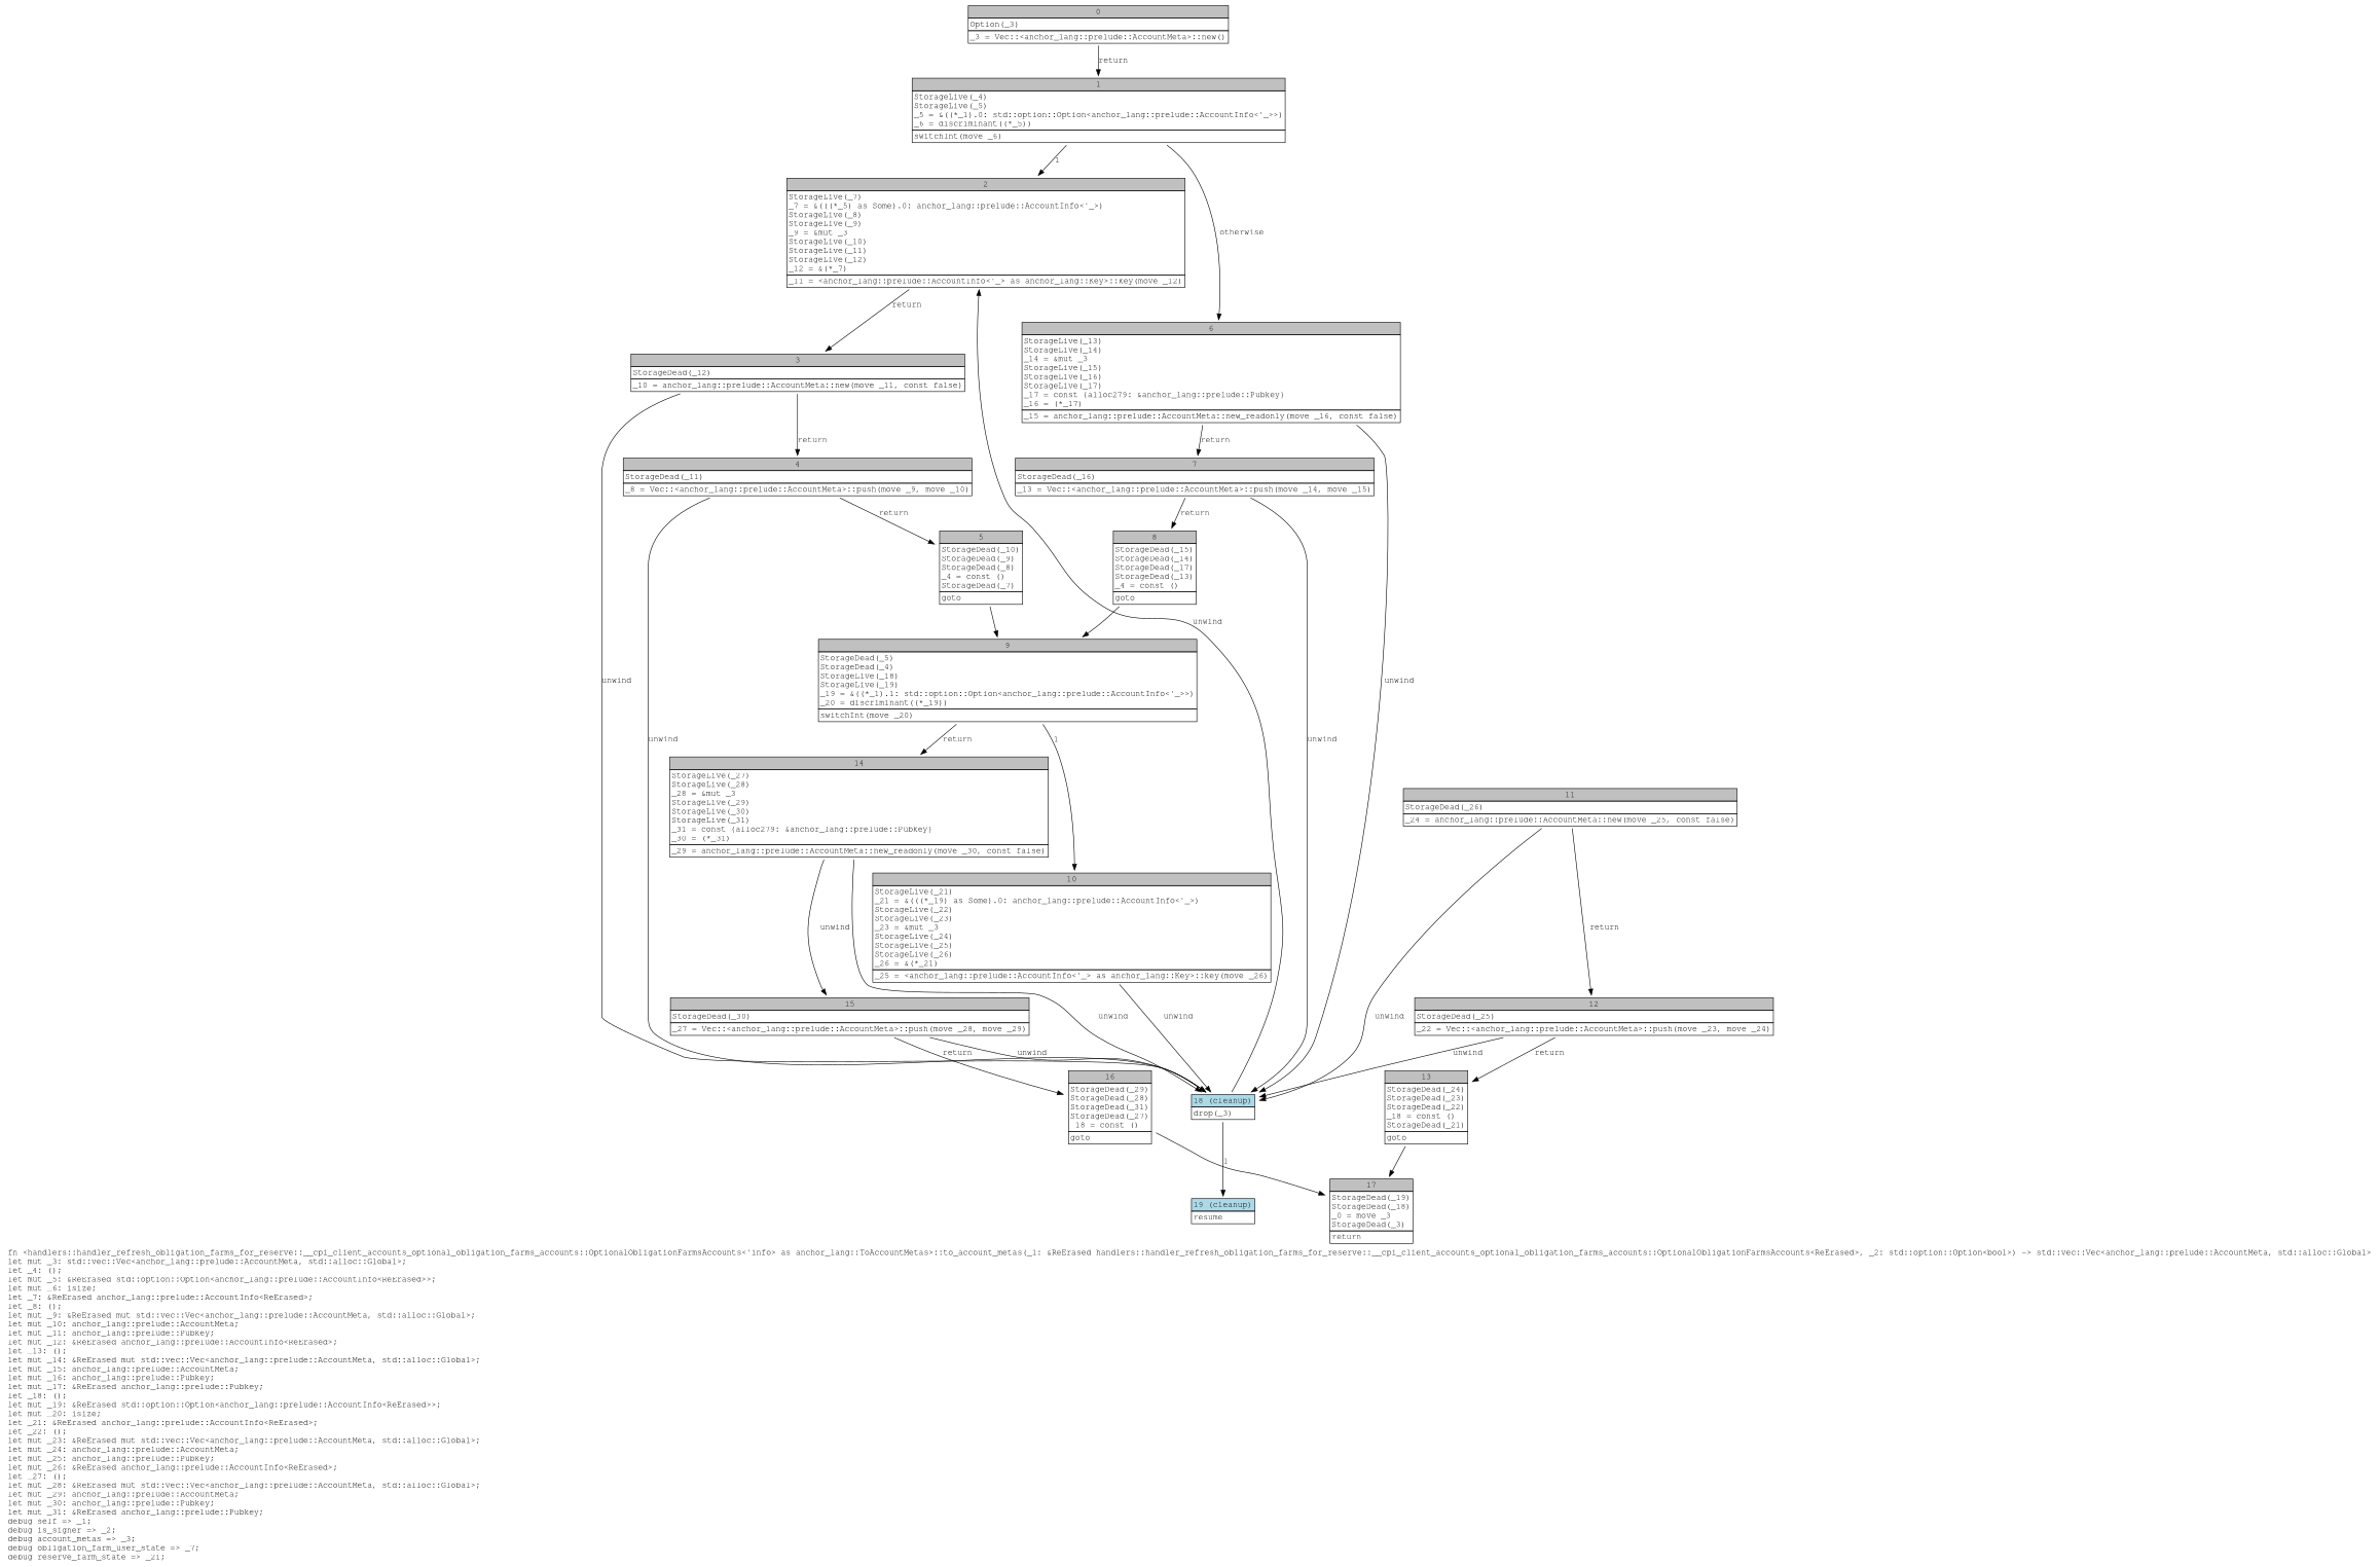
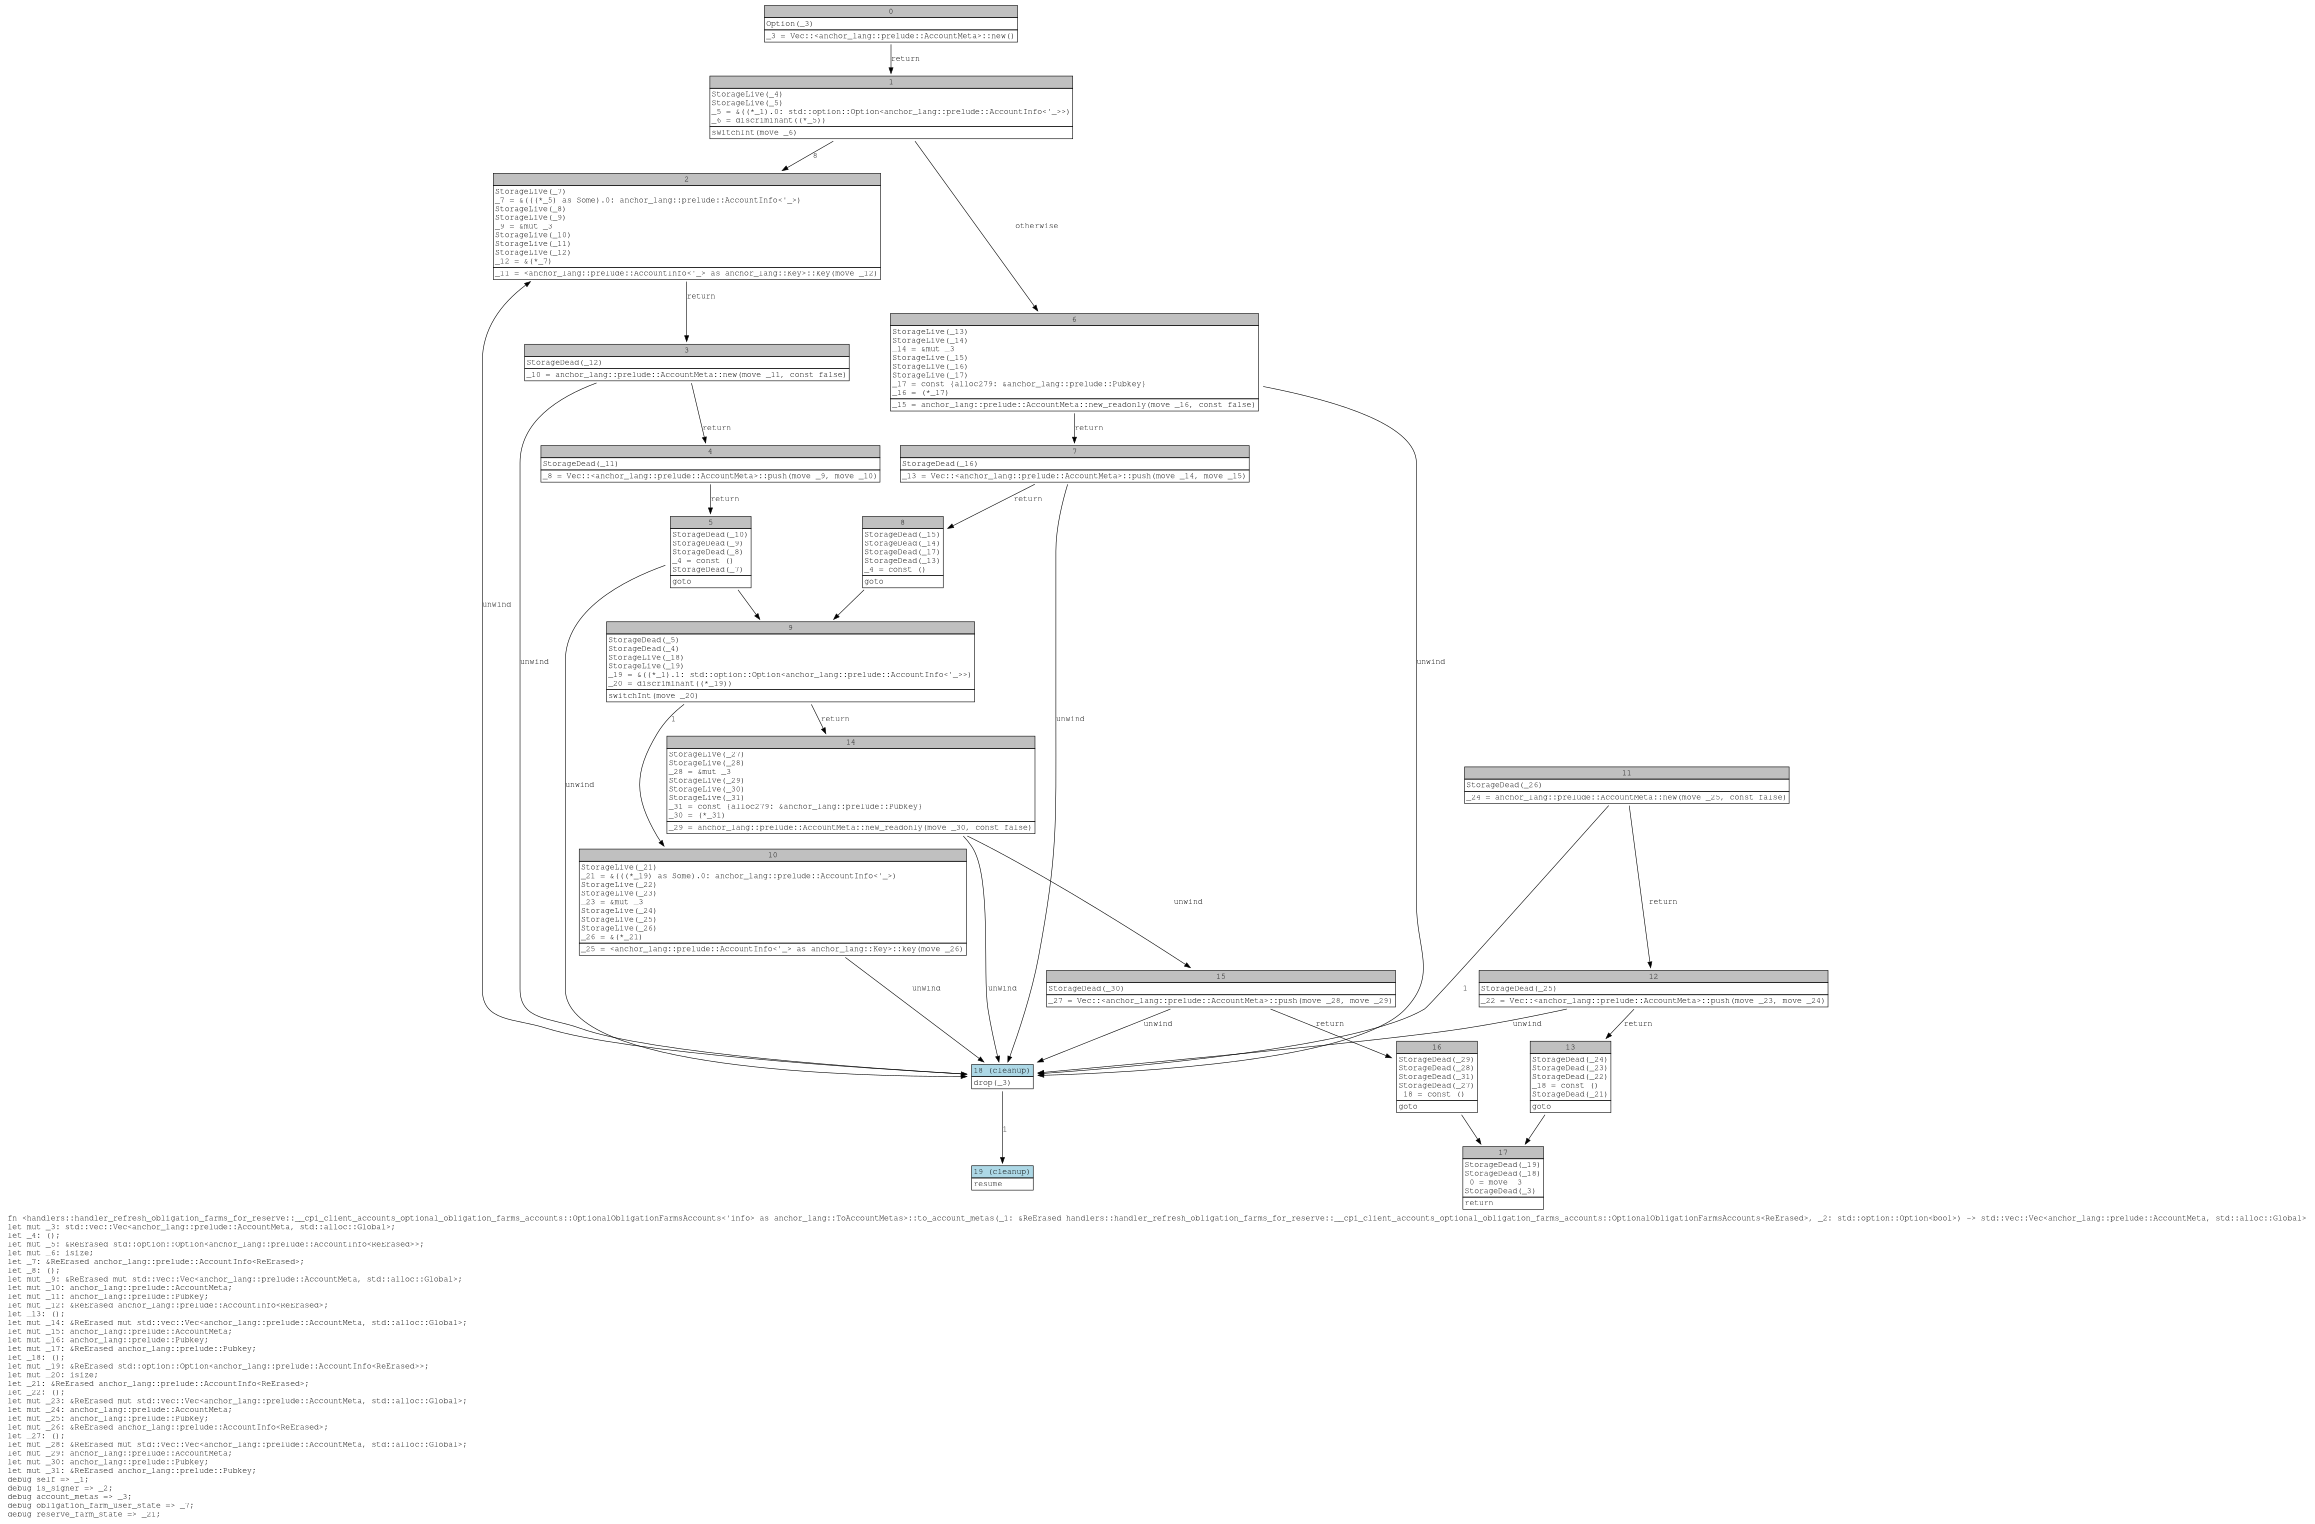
  digraph {
    fontname="Courier, monospace"
    label=<fn &lt;handlers::handler_refresh_obligation_farms_for_reserve::__cpi_client_accounts_optional_obligation_farms_accounts::OptionalObligationFarmsAccounts&lt;'info&gt; as anchor_lang::ToAccountMetas&gt;::to_account_metas(_1: &amp;ReErased handlers::handler_refresh_obligation_farms_for_reserve::__cpi_client_accounts_optional_obligation_farms_accounts::OptionalObligationFarmsAccounts&lt;ReErased&gt;, _2: std::option::Option&lt;bool&gt;) -&gt; std::vec::Vec&lt;anchor_lang::prelude::AccountMeta, std::alloc::Global&gt;<br align="left"/>let mut _3: std::vec::Vec&lt;anchor_lang::prelude::AccountMeta, std::alloc::Global&gt;;<br align="left"/>let _4: ();<br align="left"/>let mut _5: &amp;ReErased std::option::Option&lt;anchor_lang::prelude::AccountInfo&lt;ReErased&gt;&gt;;<br align="left"/>let mut _6: isize;<br align="left"/>let _7: &amp;ReErased anchor_lang::prelude::AccountInfo&lt;ReErased&gt;;<br align="left"/>let _8: ();<br align="left"/>let mut _9: &amp;ReErased mut std::vec::Vec&lt;anchor_lang::prelude::AccountMeta, std::alloc::Global&gt;;<br align="left"/>let mut _10: anchor_lang::prelude::AccountMeta;<br align="left"/>let mut _11: anchor_lang::prelude::Pubkey;<br align="left"/>let mut _12: &amp;ReErased anchor_lang::prelude::AccountInfo&lt;ReErased&gt;;<br align="left"/>let _13: ();<br align="left"/>let mut _14: &amp;ReErased mut std::vec::Vec&lt;anchor_lang::prelude::AccountMeta, std::alloc::Global&gt;;<br align="left"/>let mut _15: anchor_lang::prelude::AccountMeta;<br align="left"/>let mut _16: anchor_lang::prelude::Pubkey;<br align="left"/>let mut _17: &amp;ReErased anchor_lang::prelude::Pubkey;<br align="left"/>let _18: ();<br align="left"/>let mut _19: &amp;ReErased std::option::Option&lt;anchor_lang::prelude::AccountInfo&lt;ReErased&gt;&gt;;<br align="left"/>let mut _20: isize;<br align="left"/>let _21: &amp;ReErased anchor_lang::prelude::AccountInfo&lt;ReErased&gt;;<br align="left"/>let _22: ();<br align="left"/>let mut _23: &amp;ReErased mut std::vec::Vec&lt;anchor_lang::prelude::AccountMeta, std::alloc::Global&gt;;<br align="left"/>let mut _24: anchor_lang::prelude::AccountMeta;<br align="left"/>let mut _25: anchor_lang::prelude::Pubkey;<br align="left"/>let mut _26: &amp;ReErased anchor_lang::prelude::AccountInfo&lt;ReErased&gt;;<br align="left"/>let _27: ();<br align="left"/>let mut _28: &amp;ReErased mut std::vec::Vec&lt;anchor_lang::prelude::AccountMeta, std::alloc::Global&gt;;<br align="left"/>let mut _29: anchor_lang::prelude::AccountMeta;<br align="left"/>let mut _30: anchor_lang::prelude::Pubkey;<br align="left"/>let mut _31: &amp;ReErased anchor_lang::prelude::Pubkey;<br align="left"/>debug self =&gt; _1;<br align="left"/>debug is_signer =&gt; _2;<br align="left"/>debug account_metas =&gt; _3;<br align="left"/>debug obligation_farm_user_state =&gt; _7;<br align="left"/>debug reserve_farm_state =&gt; _21;<br align="left"/>>
    node [fontname="Courier, monospace" shape=none]
    edge [fontname="Courier, monospace"]
    n1 [label=<<table border="0" cellborder="1" cellspacing="0"><tr><td bgcolor="gray" align="center" colspan="1">0</td></tr><tr><td align="left" balign="left">Option(_3)<br/></td></tr><tr><td align="left">_3 = Vec::&lt;anchor_lang::prelude::AccountMeta&gt;::new()</td></tr></table>>]
    n2 [label=<<table border="0" cellborder="1" cellspacing="0"><tr><td bgcolor="gray" align="center" colspan="1">1</td></tr><tr><td align="left" balign="left">StorageLive(_4)<br/>StorageLive(_5)<br/>_5 = &amp;((*_1).0: std::option::Option&lt;anchor_lang::prelude::AccountInfo&lt;'_&gt;&gt;)<br/>_6 = discriminant((*_5))<br/></td></tr><tr><td align="left">switchInt(move _6)</td></tr></table>>]
    n3 [label=<<table border="0" cellborder="1" cellspacing="0"><tr><td bgcolor="gray" align="center" colspan="1">2</td></tr><tr><td align="left" balign="left">StorageLive(_7)<br/>_7 = &amp;(((*_5) as Some).0: anchor_lang::prelude::AccountInfo&lt;'_&gt;)<br/>StorageLive(_8)<br/>StorageLive(_9)<br/>_9 = &amp;mut _3<br/>StorageLive(_10)<br/>StorageLive(_11)<br/>StorageLive(_12)<br/>_12 = &amp;(*_7)<br/></td></tr><tr><td align="left">_11 = &lt;anchor_lang::prelude::AccountInfo&lt;'_&gt; as anchor_lang::Key&gt;::key(move _12)</td></tr></table>>]
    n4 [label=<<table border="0" cellborder="1" cellspacing="0"><tr><td bgcolor="gray" align="center" colspan="1">6</td></tr><tr><td align="left" balign="left">StorageLive(_13)<br/>StorageLive(_14)<br/>_14 = &amp;mut _3<br/>StorageLive(_15)<br/>StorageLive(_16)<br/>StorageLive(_17)<br/>_17 = const {alloc279: &amp;anchor_lang::prelude::Pubkey}<br/>_16 = (*_17)<br/></td></tr><tr><td align="left">_15 = anchor_lang::prelude::AccountMeta::new_readonly(move _16, const false)</td></tr></table>>]
    n5 [label=<<table border="0" cellborder="1" cellspacing="0"><tr><td bgcolor="gray" align="center" colspan="1">3</td></tr><tr><td align="left" balign="left">StorageDead(_12)<br/></td></tr><tr><td align="left">_10 = anchor_lang::prelude::AccountMeta::new(move _11, const false)</td></tr></table>>]
    n6 [label=<<table border="0" cellborder="1" cellspacing="0"><tr><td bgcolor="lightblue" align="center" colspan="1">18 (cleanup)</td></tr><tr><td align="left">drop(_3)</td></tr></table>>]
    n7 [label=<<table border="0" cellborder="1" cellspacing="0"><tr><td bgcolor="gray" align="center" colspan="1">7</td></tr><tr><td align="left" balign="left">StorageDead(_16)<br/></td></tr><tr><td align="left">_13 = Vec::&lt;anchor_lang::prelude::AccountMeta&gt;::push(move _14, move _15)</td></tr></table>>]
    n8 [label=<<table border="0" cellborder="1" cellspacing="0"><tr><td bgcolor="gray" align="center" colspan="1">4</td></tr><tr><td align="left" balign="left">StorageDead(_11)<br/></td></tr><tr><td align="left">_8 = Vec::&lt;anchor_lang::prelude::AccountMeta&gt;::push(move _9, move _10)</td></tr></table>>]
    n9 [label=<<table border="0" cellborder="1" cellspacing="0"><tr><td bgcolor="lightblue" align="center" colspan="1">19 (cleanup)</td></tr><tr><td align="left">resume</td></tr></table>>]
    n10 [label=<<table border="0" cellborder="1" cellspacing="0"><tr><td bgcolor="gray" align="center" colspan="1">5</td></tr><tr><td align="left" balign="left">StorageDead(_10)<br/>StorageDead(_9)<br/>StorageDead(_8)<br/>_4 = const ()<br/>StorageDead(_7)<br/></td></tr><tr><td align="left">goto</td></tr></table>>]
    n11 [label=<<table border="0" cellborder="1" cellspacing="0"><tr><td bgcolor="gray" align="center" colspan="1">9</td></tr><tr><td align="left" balign="left">StorageDead(_5)<br/>StorageDead(_4)<br/>StorageLive(_18)<br/>StorageLive(_19)<br/>_19 = &amp;((*_1).1: std::option::Option&lt;anchor_lang::prelude::AccountInfo&lt;'_&gt;&gt;)<br/>_20 = discriminant((*_19))<br/></td></tr><tr><td align="left">switchInt(move _20)</td></tr></table>>]
    n12 [label=<<table border="0" cellborder="1" cellspacing="0"><tr><td bgcolor="gray" align="center" colspan="1">10</td></tr><tr><td align="left" balign="left">StorageLive(_21)<br/>_21 = &amp;(((*_19) as Some).0: anchor_lang::prelude::AccountInfo&lt;'_&gt;)<br/>StorageLive(_22)<br/>StorageLive(_23)<br/>_23 = &amp;mut _3<br/>StorageLive(_24)<br/>StorageLive(_25)<br/>StorageLive(_26)<br/>_26 = &amp;(*_21)<br/></td></tr><tr><td align="left">_25 = &lt;anchor_lang::prelude::AccountInfo&lt;'_&gt; as anchor_lang::Key&gt;::key(move _26)</td></tr></table>>]
    n13 [label=<<table border="0" cellborder="1" cellspacing="0"><tr><td bgcolor="gray" align="center" colspan="1">14</td></tr><tr><td align="left" balign="left">StorageLive(_27)<br/>StorageLive(_28)<br/>_28 = &amp;mut _3<br/>StorageLive(_29)<br/>StorageLive(_30)<br/>StorageLive(_31)<br/>_31 = const {alloc279: &amp;anchor_lang::prelude::Pubkey}<br/>_30 = (*_31)<br/></td></tr><tr><td align="left">_29 = anchor_lang::prelude::AccountMeta::new_readonly(move _30, const false)</td></tr></table>>]
    n14 [label=<<table border="0" cellborder="1" cellspacing="0"><tr><td bgcolor="gray" align="center" colspan="1">8</td></tr><tr><td align="left" balign="left">StorageDead(_15)<br/>StorageDead(_14)<br/>StorageDead(_17)<br/>StorageDead(_13)<br/>_4 = const ()<br/></td></tr><tr><td align="left">goto</td></tr></table>>]
    n15 [label=<<table border="0" cellborder="1" cellspacing="0"><tr><td bgcolor="gray" align="center" colspan="1">15</td></tr><tr><td align="left" balign="left">StorageDead(_30)<br/></td></tr><tr><td align="left">_27 = Vec::&lt;anchor_lang::prelude::AccountMeta&gt;::push(move _28, move _29)</td></tr></table>>]
    n16 [label=<<table border="0" cellborder="1" cellspacing="0"><tr><td bgcolor="gray" align="center" colspan="1">11</td></tr><tr><td align="left" balign="left">StorageDead(_26)<br/></td></tr><tr><td align="left">_24 = anchor_lang::prelude::AccountMeta::new(move _25, const false)</td></tr></table>>]
    n17 [label=<<table border="0" cellborder="1" cellspacing="0"><tr><td bgcolor="gray" align="center" colspan="1">12</td></tr><tr><td align="left" balign="left">StorageDead(_25)<br/></td></tr><tr><td align="left">_22 = Vec::&lt;anchor_lang::prelude::AccountMeta&gt;::push(move _23, move _24)</td></tr></table>>]
    n18 [label=<<table border="0" cellborder="1" cellspacing="0"><tr><td bgcolor="gray" align="center" colspan="1">13</td></tr><tr><td align="left" balign="left">StorageDead(_24)<br/>StorageDead(_23)<br/>StorageDead(_22)<br/>_18 = const ()<br/>StorageDead(_21)<br/></td></tr><tr><td align="left">goto</td></tr></table>>]
    n19 [label=<<table border="0" cellborder="1" cellspacing="0"><tr><td bgcolor="gray" align="center" colspan="1">17</td></tr><tr><td align="left" balign="left">StorageDead(_19)<br/>StorageDead(_18)<br/>_0 = move _3<br/>StorageDead(_3)<br/></td></tr><tr><td align="left">return</td></tr></table>>]
    n20 [label=<<table border="0" cellborder="1" cellspacing="0"><tr><td bgcolor="gray" align="center" colspan="1">16</td></tr><tr><td align="left" balign="left">StorageDead(_29)<br/>StorageDead(_28)<br/>StorageDead(_31)<br/>StorageDead(_27)<br/>_18 = const ()<br/></td></tr><tr><td align="left">goto</td></tr></table>>]
    n1 -> n2 [label=return]
-   n2 -> n3 [label=1]
+   n2 -> n3 [label=8]
    n2 -> n4 [label=otherwise]
    n3 -> n5 [label=return]
    n4 -> n6 [label=unwind]
    n4 -> n7 [label=return]
    n5 -> n6 [label=unwind]
    n5 -> n8 [label=return]
    n6 -> n3 [label=unwind]
    n6 -> n9 [label=1]
    n7 -> n6 [label=unwind]
    n7 -> n14 [label=return]
-   n8 -> n6 [label=unwind]
+   n10 -> n6 [label=unwind]
    n8 -> n10 [label=return]
    n10 -> n11
    n11 -> n12 [label=1]
    n11 -> n13 [label=return]
    n12 -> n6 [label=unwind]
    n13 -> n6 [label=unwind]
    n13 -> n15 [label=unwind]
    n14 -> n11
    n15 -> n6 [label=unwind]
    n15 -> n20 [label=return]
-   n16 -> n6 [label=unwind]
+   n16 -> n6 [label=1]
    n16 -> n17 [label=return]
    n17 -> n6 [label=unwind]
    n17 -> n18 [label=return]
    n18 -> n19
    n20 -> n19
  }
